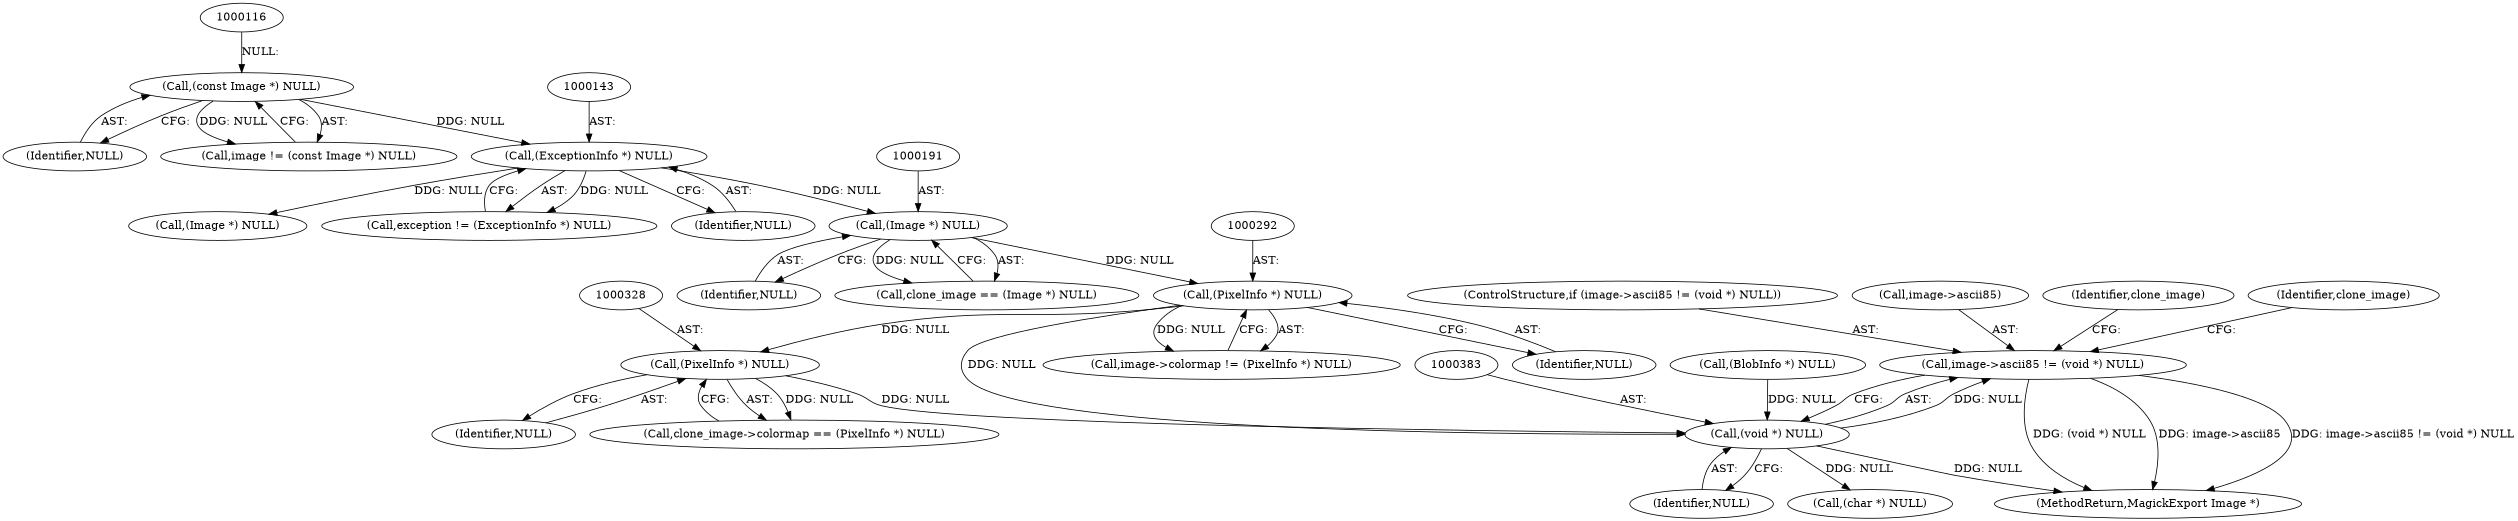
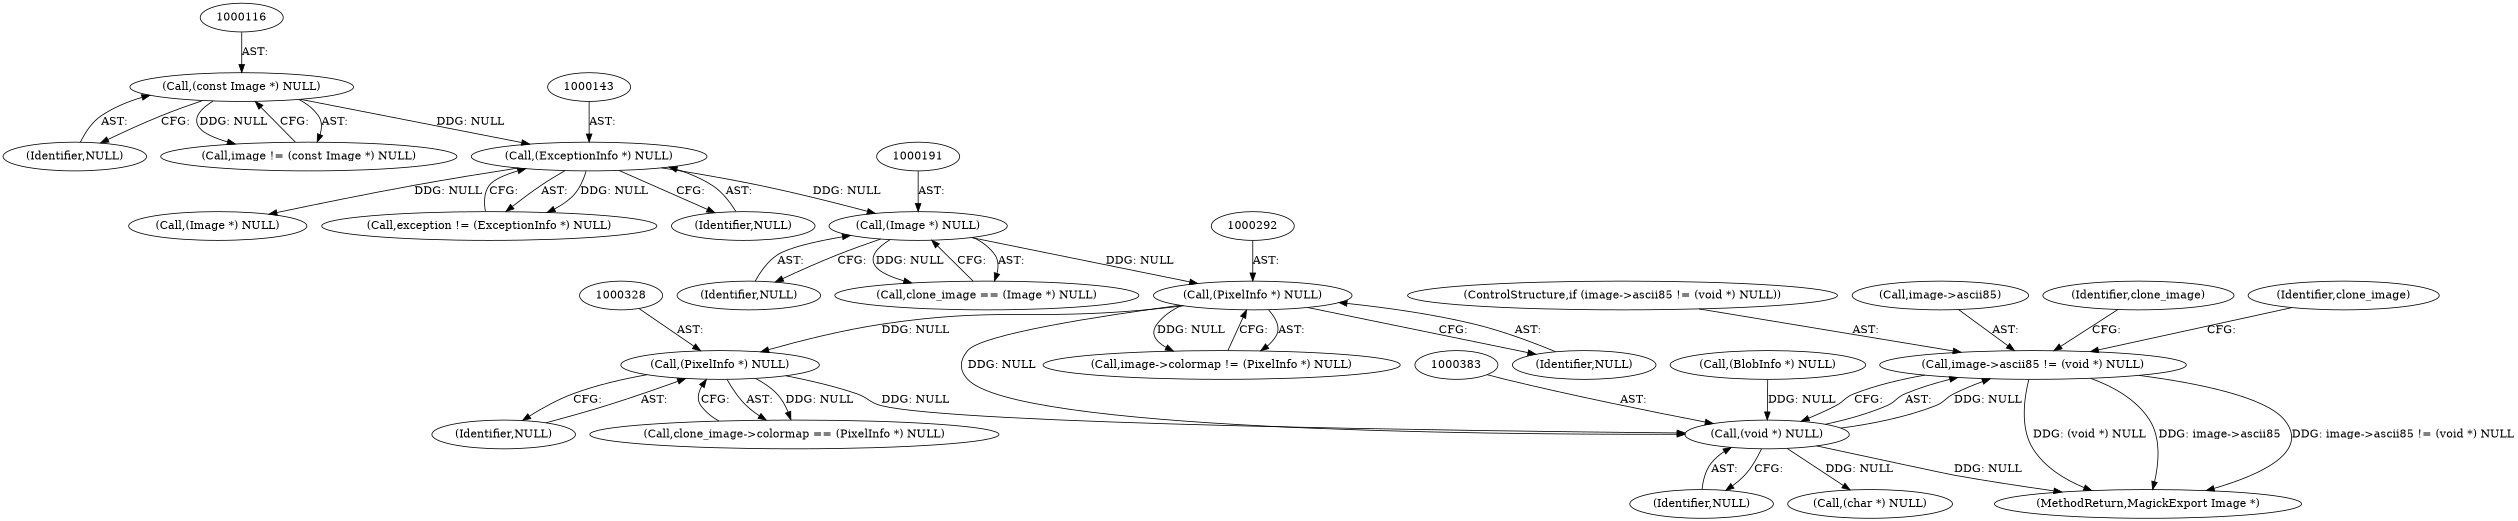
  digraph {
    n1 [label="(Call,image->ascii85 != (void *) NULL)"]
    n2 [label="(Call,(void *) NULL)"]
    n3 [label="(MethodReturn,MagickExport Image *)"]
    n4 [label="(Identifier,NULL)"]
    n5 [label="(Call,(char *) NULL)"]
    n6 [label="(ControlStructure,if (image->ascii85 != (void *) NULL))"]
    n7 [label="(Call,(BlobInfo *) NULL)"]
    n8 [label="(Call,(PixelInfo *) NULL)"]
    n9 [label="(Call,(PixelInfo *) NULL)"]
    n10 [label="(Identifier,NULL)"]
    n11 [label="(Call,image->colormap != (PixelInfo *) NULL)"]
    n12 [label="(Call,clone_image->colormap == (PixelInfo *) NULL)"]
    n13 [label="(Identifier,NULL)"]
    n14 [label="(Call,(Image *) NULL)"]
    n15 [label="(Identifier,NULL)"]
    n16 [label="(Call,clone_image == (Image *) NULL)"]
    n17 [label="(Call,(ExceptionInfo *) NULL)"]
    n18 [label="(Call,(Image *) NULL)"]
    n19 [label="(Call,exception != (ExceptionInfo *) NULL)"]
    n20 [label="(Identifier,NULL)"]
    n21 [label="(Call,(const Image *) NULL)"]
    n22 [label="(Identifier,NULL)"]
    n23 [label="(Call,image != (const Image *) NULL)"]
    n24 [label="(Call,image->ascii85)"]
    n25 [label="(Identifier,clone_image)"]
    n26 [label="(Identifier,clone_image)"]
    1000383
    1000292
    1000191
    1000143
    1000116
    1000328
    n1 -> n2 [label="CFG: "]
    n1 -> n3 [label="DDG: image->ascii85"]
    n1 -> n3 [label="DDG: image->ascii85 != (void *) NULL"]
    n1 -> n3 [label="DDG: (void *) NULL"]
    n2 -> n1 [label="AST: "]
    n2 -> n1 [label="DDG: NULL"]
    n2 -> n3 [label="DDG: NULL"]
    n2 -> n4 [label="CFG: "]
    n2 -> n5 [label="DDG: NULL"]
    n4 -> n2 [label="AST: "]
    n6 -> n1 [label="AST: "]
    n7 -> n2 [label="DDG: NULL"]
    n8 -> n2 [label="DDG: NULL"]
    n8 -> n9 [label="DDG: NULL"]
    n8 -> n10 [label="CFG: "]
    n8 -> n11 [label="AST: "]
    n8 -> n11 [label="DDG: NULL"]
    n9 -> n2 [label="DDG: NULL"]
    n9 -> n12 [label="AST: "]
    n9 -> n12 [label="DDG: NULL"]
    n9 -> n13 [label="CFG: "]
    n10 -> n8 [label="AST: "]
    n11 -> n8 [label="CFG: "]
    n12 -> n9 [label="CFG: "]
    n13 -> n9 [label="AST: "]
    n14 -> n8 [label="DDG: NULL"]
    n14 -> n15 [label="CFG: "]
    n14 -> n16 [label="AST: "]
    n14 -> n16 [label="DDG: NULL"]
    n15 -> n14 [label="AST: "]
    n16 -> n14 [label="CFG: "]
    n17 -> n14 [label="DDG: NULL"]
    n17 -> n18 [label="DDG: NULL"]
    n17 -> n19 [label="AST: "]
    n17 -> n19 [label="DDG: NULL"]
    n17 -> n20 [label="CFG: "]
    n19 -> n17 [label="CFG: "]
    n20 -> n17 [label="AST: "]
    n21 -> n17 [label="DDG: NULL"]
    n21 -> n22 [label="CFG: "]
    n21 -> n23 [label="AST: "]
    n21 -> n23 [label="DDG: NULL"]
    n22 -> n21 [label="AST: "]
    n23 -> n21 [label="CFG: "]
    n24 -> n1 [label="AST: "]
    n25 -> n1 [label="CFG: "]
    n26 -> n1 [label="CFG: "]
    1000383 -> n2 [label="AST: "]
    1000292 -> n8 [label="AST: "]
    1000191 -> n14 [label="AST: "]
    1000143 -> n17 [label="AST: "]
-   1000116 -> n21 [label="NULL: "]
+   1000116 -> n21 [label="AST: "]
    1000328 -> n9 [label="AST: "]
  }
